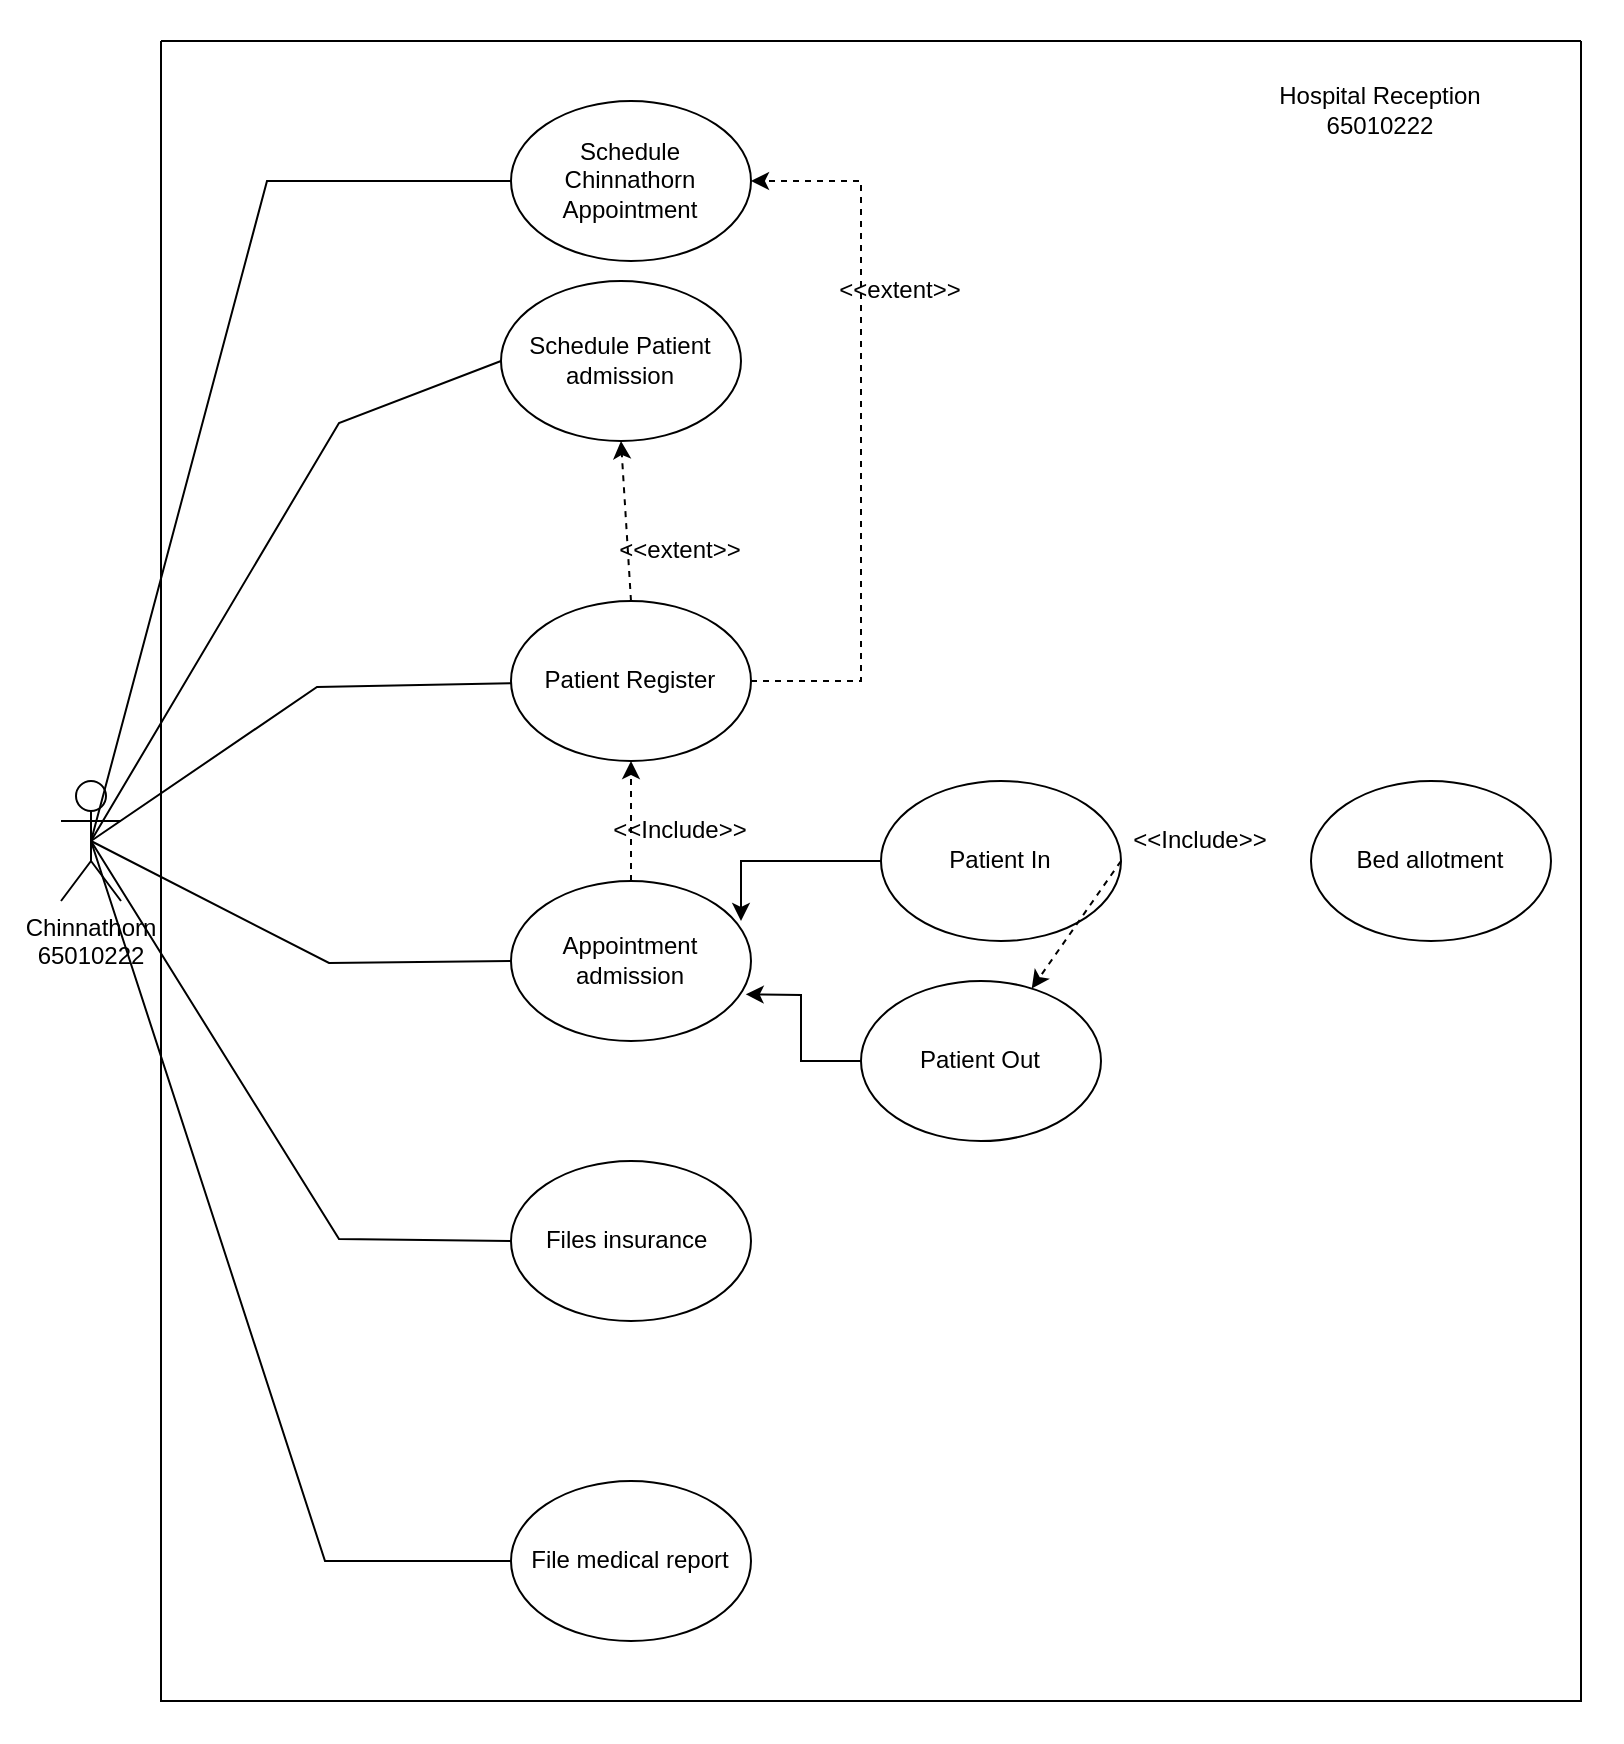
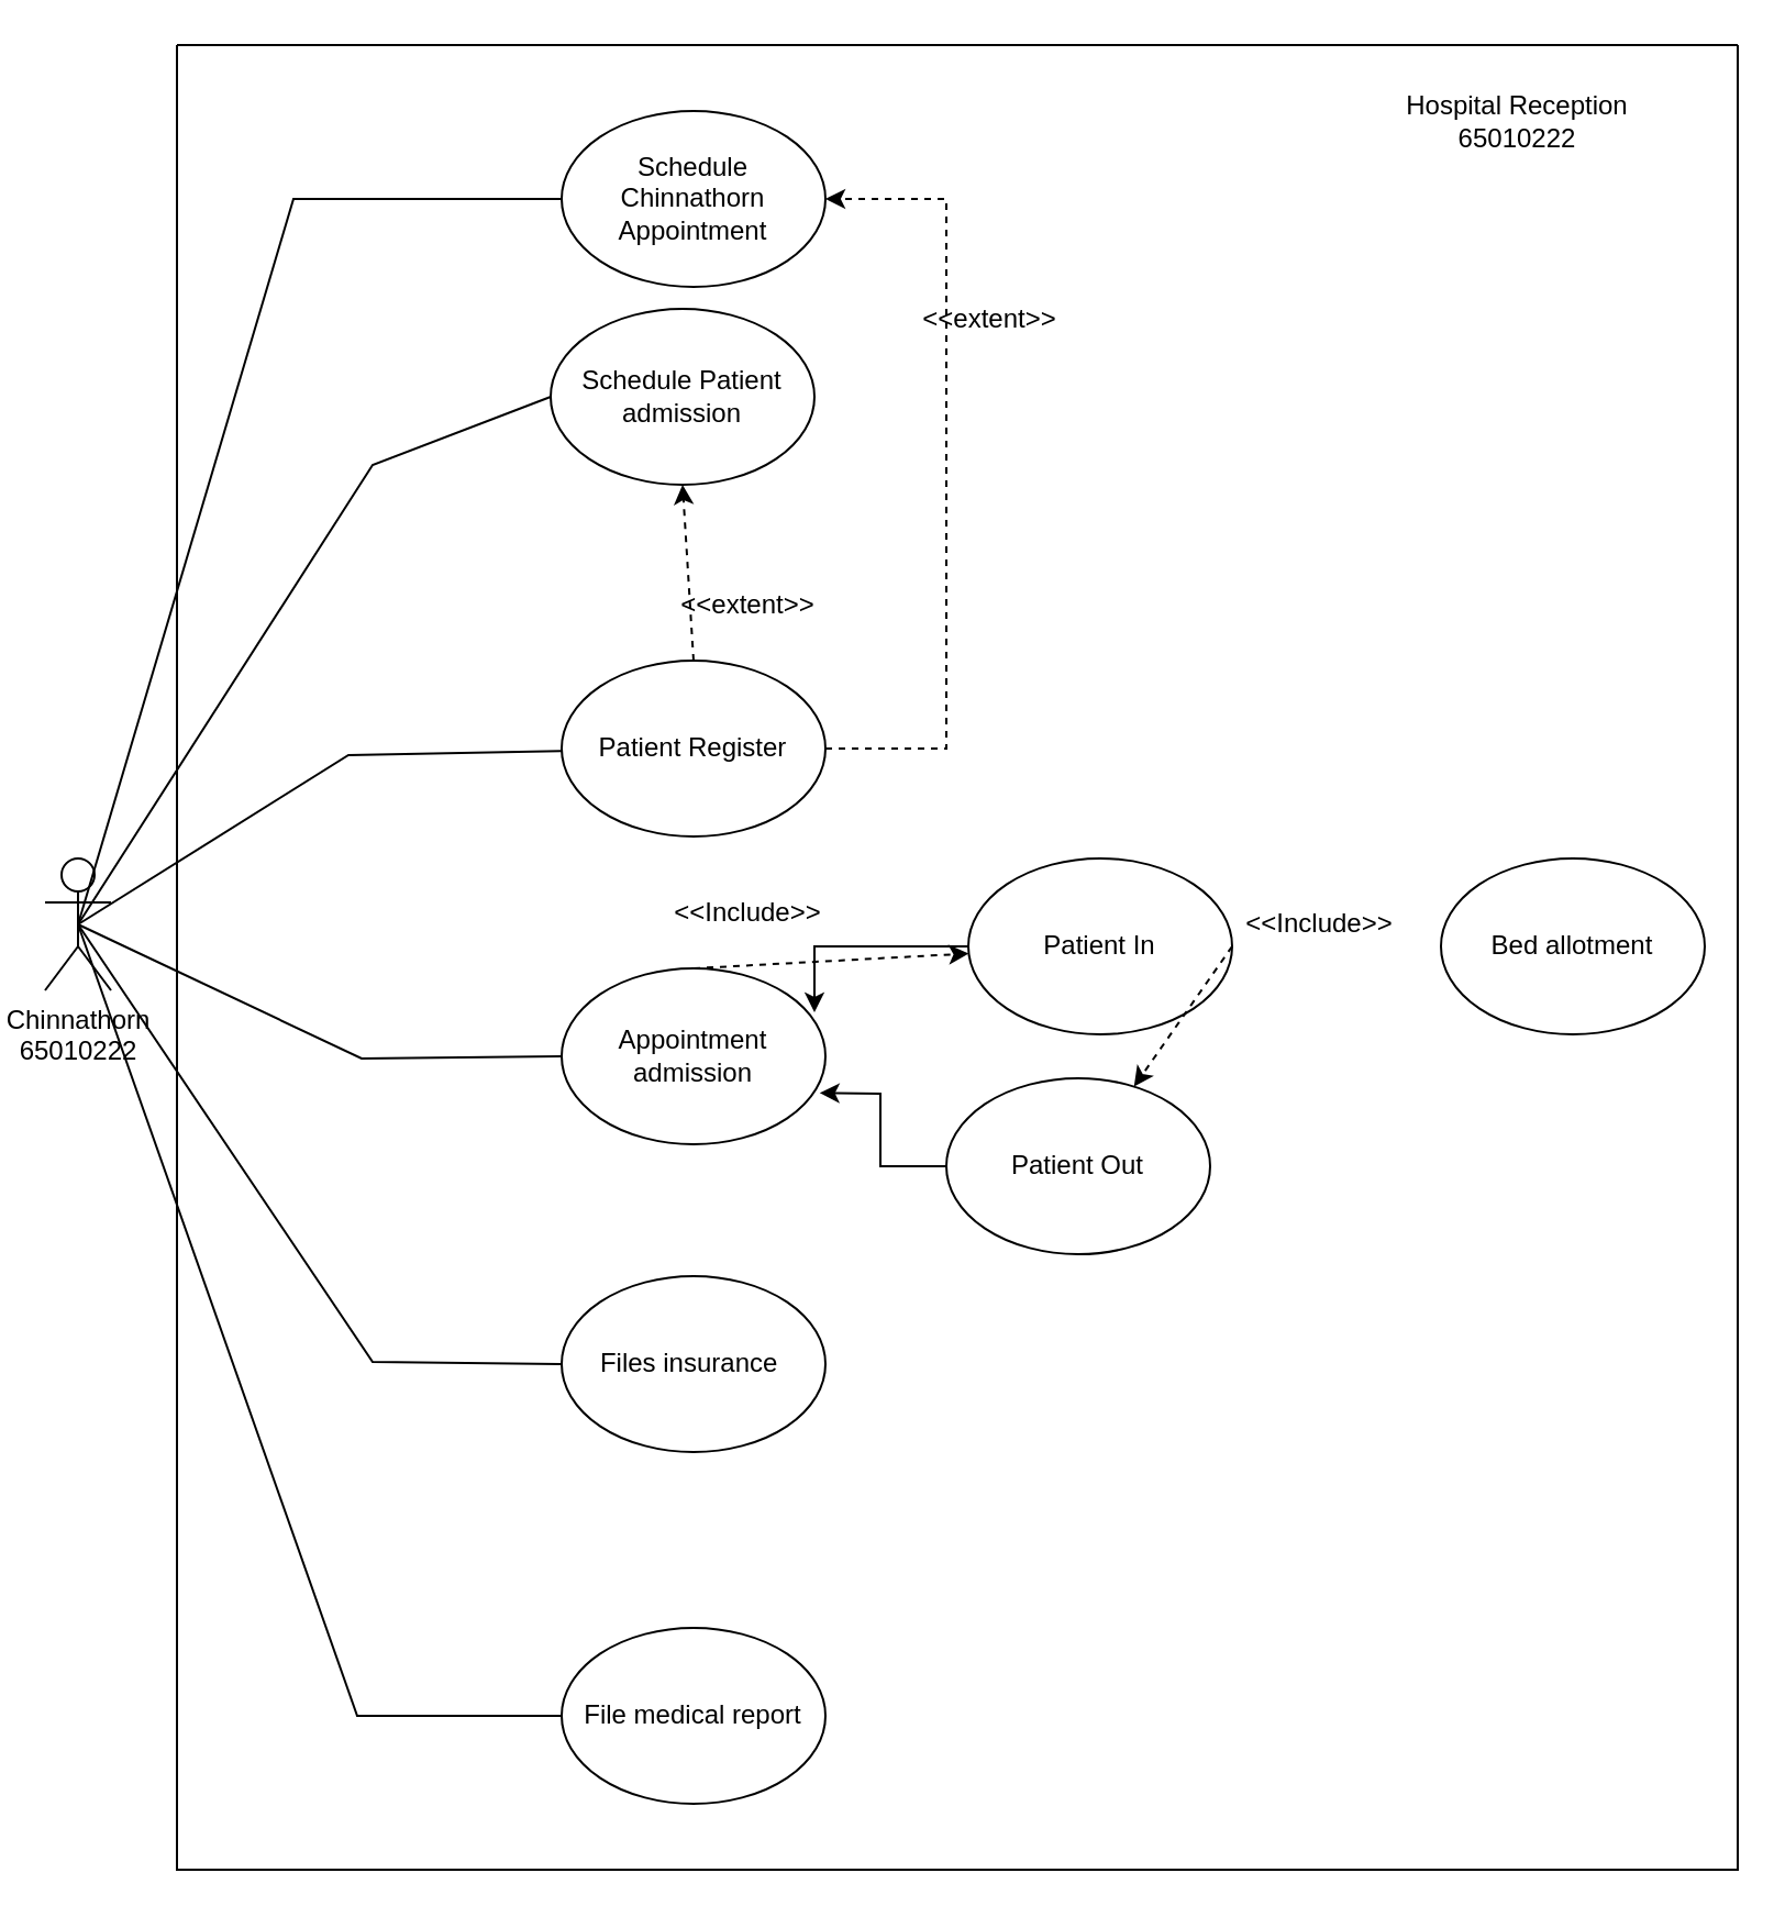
  <mxCell id="0" />
  <mxCell id="1" parent="0" />
- <mxCell id="2" value="Chinnathorn&lt;br&gt;65010222" style="shape=umlActor;verticalLabelPosition=bottom;verticalAlign=top;html=1;outlineConnect=0;" vertex="1" parent="1"><mxGeometry x="30" y="390" width="30" height="60" as="geometry" /></mxCell>
+ <mxCell id="2" value="Chinnathorn&lt;br&gt;65010222" style="shape=umlActor;verticalLabelPosition=bottom;verticalAlign=top;html=1;outlineConnect=0;" vertex="1" parent="1"><mxGeometry x="20" y="390" width="30" height="60" as="geometry" /></mxCell>
  <mxCell id="3" value="" style="endArrow=none;html=1;rounded=0;exitX=0.5;exitY=0.5;exitDx=0;exitDy=0;exitPerimeter=0;" edge="1" parent="1" source="2" target="4"><mxGeometry width="50" height="50" relative="1" as="geometry"><mxPoint x="355" y="380" as="sourcePoint" /><mxPoint x="295" y="340" as="targetPoint" /><Array as="points"><mxPoint x="158" y="343" /></Array></mxGeometry></mxCell>
  <mxCell id="4" value="Patient Register" style="ellipse;whiteSpace=wrap;html=1;" vertex="1" parent="1"><mxGeometry x="255" y="300" width="120" height="80" as="geometry" /></mxCell>
  <mxCell id="5" value="Schedule Patient&lt;br&gt;admission" style="ellipse;whiteSpace=wrap;html=1;" vertex="1" parent="1"><mxGeometry x="250" y="140" width="120" height="80" as="geometry" /></mxCell>
  <mxCell id="6" value="Schedule Chinnathorn&lt;br&gt;Appointment" style="ellipse;whiteSpace=wrap;html=1;" vertex="1" parent="1"><mxGeometry x="255" y="50" width="120" height="80" as="geometry" /></mxCell>
  <mxCell id="7" value="Appointment admission" style="ellipse;whiteSpace=wrap;html=1;" vertex="1" parent="1"><mxGeometry x="255" y="440" width="120" height="80" as="geometry" /></mxCell>
  <mxCell id="8" value="Files insurance&amp;nbsp;" style="ellipse;whiteSpace=wrap;html=1;" vertex="1" parent="1"><mxGeometry x="255" y="580" width="120" height="80" as="geometry" /></mxCell>
  <mxCell id="9" value="File medical report" style="ellipse;whiteSpace=wrap;html=1;" vertex="1" parent="1"><mxGeometry x="255" y="740" width="120" height="80" as="geometry" /></mxCell>
  <mxCell id="10" value="" style="endArrow=none;html=1;rounded=0;exitX=0.5;exitY=0.5;exitDx=0;exitDy=0;exitPerimeter=0;entryX=0;entryY=0.5;entryDx=0;entryDy=0;" edge="1" parent="1" source="2" target="7"><mxGeometry width="50" height="50" relative="1" as="geometry"><mxPoint x="190" y="440" as="sourcePoint" /><mxPoint x="240" y="390" as="targetPoint" /><Array as="points"><mxPoint x="164" y="481" /></Array></mxGeometry></mxCell>
  <mxCell id="11" value="" style="endArrow=none;html=1;rounded=0;exitX=0.5;exitY=0.5;exitDx=0;exitDy=0;exitPerimeter=0;entryX=0;entryY=0.5;entryDx=0;entryDy=0;" edge="1" parent="1" source="2" target="8"><mxGeometry width="50" height="50" relative="1" as="geometry"><mxPoint x="380" y="570" as="sourcePoint" /><mxPoint x="430" y="520" as="targetPoint" /><Array as="points"><mxPoint x="169" y="619" /></Array></mxGeometry></mxCell>
  <mxCell id="12" value="" style="endArrow=none;html=1;rounded=0;exitX=0.5;exitY=0.5;exitDx=0;exitDy=0;exitPerimeter=0;entryX=0;entryY=0.5;entryDx=0;entryDy=0;" edge="1" parent="1" source="2" target="9"><mxGeometry width="50" height="50" relative="1" as="geometry"><mxPoint x="130" y="670" as="sourcePoint" /><mxPoint x="180" y="620" as="targetPoint" /><Array as="points"><mxPoint x="162" y="780" /></Array></mxGeometry></mxCell>
  <mxCell id="13" value="" style="endArrow=none;html=1;rounded=0;exitX=0.5;exitY=0.5;exitDx=0;exitDy=0;exitPerimeter=0;entryX=0;entryY=0.5;entryDx=0;entryDy=0;" edge="1" parent="1" source="2" target="5"><mxGeometry width="50" height="50" relative="1" as="geometry"><mxPoint x="80" y="340" as="sourcePoint" /><mxPoint x="160" y="230" as="targetPoint" /><Array as="points"><mxPoint x="169" y="211" /></Array></mxGeometry></mxCell>
  <mxCell id="14" value="" style="endArrow=none;html=1;rounded=0;exitX=0.5;exitY=0.5;exitDx=0;exitDy=0;exitPerimeter=0;entryX=0;entryY=0.5;entryDx=0;entryDy=0;" edge="1" parent="1" source="2" target="6"><mxGeometry width="50" height="50" relative="1" as="geometry"><mxPoint x="110" y="240" as="sourcePoint" /><mxPoint x="160" y="190" as="targetPoint" /><Array as="points"><mxPoint x="133" y="90" /></Array></mxGeometry></mxCell>
  <mxCell id="15" value="" style="endArrow=classic;html=1;rounded=0;exitX=0.5;exitY=0;exitDx=0;exitDy=0;entryX=0.5;entryY=1;entryDx=0;entryDy=0;dashed=1;" edge="1" parent="1" source="4" target="5"><mxGeometry width="50" height="50" relative="1" as="geometry"><mxPoint x="410" y="210" as="sourcePoint" /><mxPoint x="400" y="250" as="targetPoint" /></mxGeometry></mxCell>
  <mxCell id="16" value="" style="endArrow=classic;html=1;rounded=0;exitX=1;exitY=0.5;exitDx=0;exitDy=0;entryX=1;entryY=0.5;entryDx=0;entryDy=0;dashed=1;" edge="1" parent="1" source="4" target="6"><mxGeometry width="50" height="50" relative="1" as="geometry"><mxPoint x="490" y="230" as="sourcePoint" /><mxPoint x="410" y="70" as="targetPoint" /><Array as="points"><mxPoint x="430" y="340" /><mxPoint x="430" y="90" /></Array></mxGeometry></mxCell>
- <mxCell id="17" value="" style="endArrow=classic;html=1;rounded=0;exitX=0.5;exitY=0;exitDx=0;exitDy=0;entryX=0.5;entryY=1;entryDx=0;entryDy=0;dashed=1;" edge="1" parent="1" source="7" target="4"><mxGeometry width="50" height="50" relative="1" as="geometry"><mxPoint x="370" y="440" as="sourcePoint" /><mxPoint x="420" y="390" as="targetPoint" /></mxGeometry></mxCell>
+ <mxCell id="17" value="" style="endArrow=classic;html=1;rounded=0;exitX=0.5;exitY=0;exitDx=0;exitDy=0;dashed=1;" edge="1" parent="1" source="7" target="27"><mxGeometry width="50" height="50" relative="1" as="geometry"><mxPoint x="370" y="440" as="sourcePoint" /><mxPoint x="420" y="390" as="targetPoint" /></mxGeometry></mxCell>
  <mxCell id="18" value="&amp;lt;&amp;lt;Include&amp;gt;&amp;gt;" style="text;html=1;strokeColor=none;fillColor=none;align=center;verticalAlign=middle;whiteSpace=wrap;rounded=0;" vertex="1" parent="1"><mxGeometry x="310" y="400" width="60" height="30" as="geometry" /></mxCell>
  <mxCell id="19" value="&amp;lt;&amp;lt;extent&amp;gt;&amp;gt;" style="text;html=1;strokeColor=none;fillColor=none;align=center;verticalAlign=middle;whiteSpace=wrap;rounded=0;" vertex="1" parent="1"><mxGeometry x="310" y="260" width="60" height="30" as="geometry" /></mxCell>
  <mxCell id="20" value="&amp;lt;&amp;lt;extent&amp;gt;&amp;gt;" style="text;html=1;strokeColor=none;fillColor=none;align=center;verticalAlign=middle;whiteSpace=wrap;rounded=0;" vertex="1" parent="1"><mxGeometry x="420" y="130" width="60" height="30" as="geometry" /></mxCell>
  <mxCell id="21" value="" style="endArrow=classic;html=1;rounded=0;exitX=0;exitY=0.5;exitDx=0;exitDy=0;" edge="1" parent="1" source="27"><mxGeometry width="50" height="50" relative="1" as="geometry"><mxPoint x="410" y="440" as="sourcePoint" /><mxPoint x="370" y="460" as="targetPoint" /><Array as="points"><mxPoint x="400" y="430" /><mxPoint x="370" y="430" /></Array></mxGeometry></mxCell>
  <mxCell id="22" value="" style="endArrow=classic;html=1;rounded=0;entryX=0.978;entryY=0.708;entryDx=0;entryDy=0;entryPerimeter=0;exitX=0;exitY=0.5;exitDx=0;exitDy=0;" edge="1" parent="1" source="29" target="7"><mxGeometry width="50" height="50" relative="1" as="geometry"><mxPoint x="540" y="680" as="sourcePoint" /><mxPoint x="590" y="630" as="targetPoint" /><Array as="points"><mxPoint x="400" y="530" /><mxPoint x="400" y="497" /></Array></mxGeometry></mxCell>
  <mxCell id="23" value="" style="swimlane;startSize=0;" vertex="1" parent="1"><mxGeometry x="80" y="20" width="710" height="830" as="geometry" /></mxCell>
  <mxCell id="24" value="Hospital Reception&lt;br&gt;65010222" style="text;html=1;strokeColor=none;fillColor=none;align=center;verticalAlign=middle;whiteSpace=wrap;rounded=0;" vertex="1" parent="23"><mxGeometry x="530" y="20" width="160" height="30" as="geometry" /></mxCell>
  <mxCell id="25" value="&amp;lt;&amp;lt;Include&amp;gt;&amp;gt;" style="text;html=1;strokeColor=none;fillColor=none;align=center;verticalAlign=middle;whiteSpace=wrap;rounded=0;" vertex="1" parent="23"><mxGeometry x="490" y="385" width="60" height="30" as="geometry" /></mxCell>
  <mxCell id="26" value="Bed allotment" style="ellipse;whiteSpace=wrap;html=1;" vertex="1" parent="23"><mxGeometry x="575" y="370" width="120" height="80" as="geometry" /></mxCell>
  <mxCell id="27" value="Patient In" style="ellipse;whiteSpace=wrap;html=1;" vertex="1" parent="23"><mxGeometry x="360" y="370" width="120" height="80" as="geometry" /></mxCell>
  <mxCell id="28" value="" style="endArrow=classic;html=1;rounded=0;exitX=1;exitY=0.5;exitDx=0;exitDy=0;dashed=1;" edge="1" parent="23" source="27" target="29"><mxGeometry width="50" height="50" relative="1" as="geometry"><mxPoint x="530" y="360" as="sourcePoint" /><mxPoint x="580" y="310" as="targetPoint" /></mxGeometry></mxCell>
  <mxCell id="29" value="Patient Out" style="ellipse;whiteSpace=wrap;html=1;" vertex="1" parent="23"><mxGeometry x="350" y="470" width="120" height="80" as="geometry" /></mxCell>
